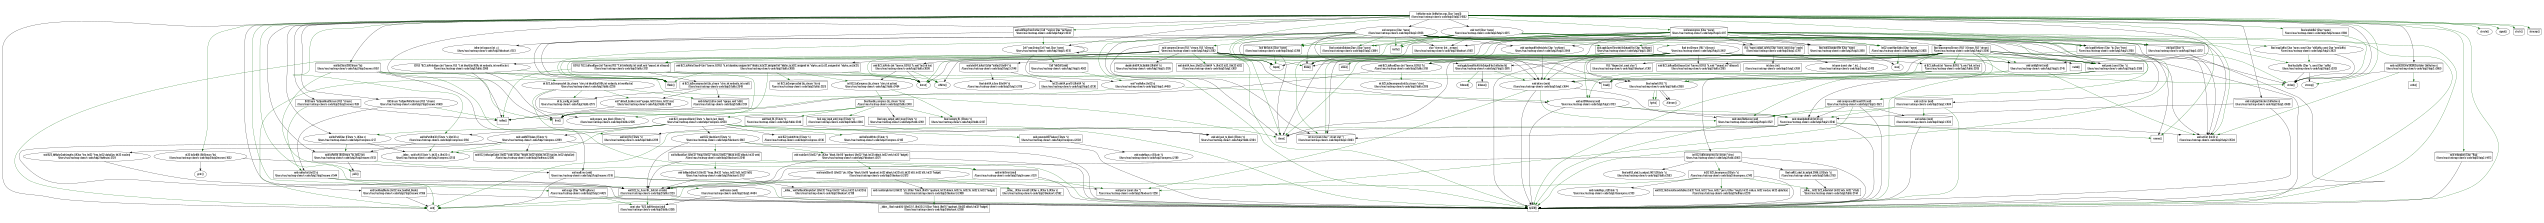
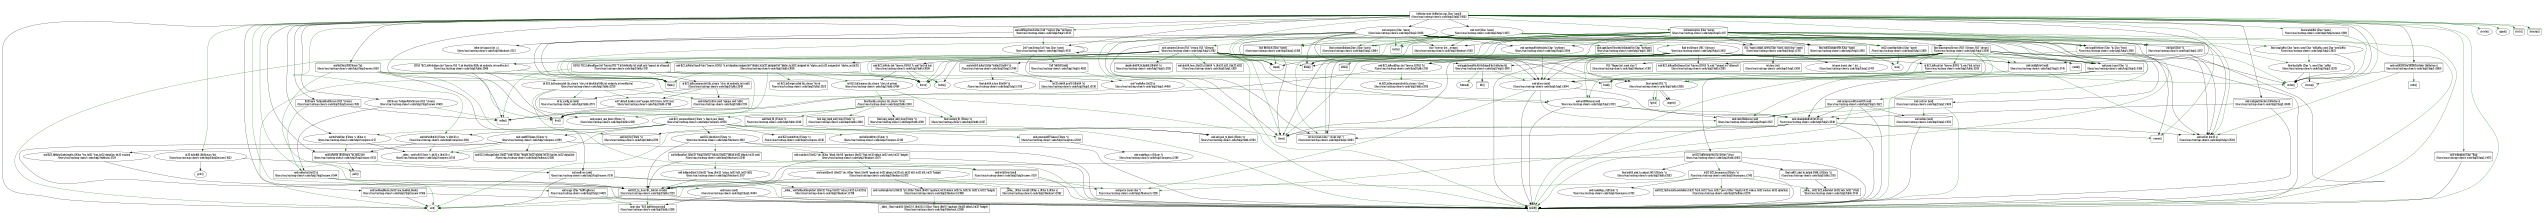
  digraph {
    fontname=Oswald
    rankdir=TB
    node [fontname=Oswald shape=ellipse]
    edge [color=black fontname=Oswald]
    n1 [label="IntNative main (IntNative argc, Char *argv[])\n/Users/mac/rustmap-clone/c-code/bzip2/bzip2.i:4562" shape=box]
    n2 [label="fprintf()" shape=cylinder]
    n3 [label="exit()"]
    n4 [label="strlen()"]
    n5 [label="fopen()"]
    n6 [label="BitStream *bsOpenReadStream (FILE *stream)\n/Users/mac/rustmap-clone/c-code/bzip2/bzip2recover.i:1587" shape=box]
    n7 [label="Int32 bsGetBit (BitStream *bs)\n/Users/mac/rustmap-clone/c-code/bzip2/bzip2recover.i:1632"]
    n8 [label="void tooManyBlocks (Int32 max_handled_blocks)\n/Users/mac/rustmap-clone/c-code/bzip2/bzip2recover.i:1556" shape=cylinder]
    n9 [label="void bsClose (BitStream *bs)\n/Users/mac/rustmap-clone/c-code/bzip2/bzip2recover.i:1651" shape=cylinder]
    n10 [label="void bsPutBit (BitStream *bs, Int32 bit)\n/Users/mac/rustmap-clone/c-code/bzip2/bzip2recover.i:1613" shape=cylinder]
    n11 [label="void bsPutUChar (EState *s, UChar c)\n/Users/mac/rustmap-clone/c-code/bzip2/compress.i:2177"]
    n12 [label="void bsPutUInt32 (EState *s, UInt32 u)\n/Users/mac/rustmap-clone/c-code/bzip2/compress.i:2166"]
    n13 [label="strrchr()"]
    n14 [label="Bool endsInBz2 (Char *name)\n/Users/mac/rustmap-clone/c-code/bzip2/bzip2recover.i:1694" shape=box]
    n15 [label="BitStream *bsOpenWriteStream (FILE *stream)\n/Users/mac/rustmap-clone/c-code/bzip2/bzip2recover.i:1600"]
    n16 [label="void configError (void)\n/Users/mac/rustmap-clone/c-code/bzip2/bzip2.i:3745" shape=cylinder]
    n17 [label="signal()"]
    n18 [label="void mySIGSEGVorSIGBUScatcher (IntNative n)\n/Users/mac/rustmap-clone/c-code/bzip2/bzip2.i:3669" shape=cylinder]
    n19 [label="void copyFileName (Char *to, Char *from)\n/Users/mac/rustmap-clone/c-code/bzip2/bzip2.i:3768" shape=box]
    n20 [label="void addFlagsFromEnvVar (Cell **argList, Char *varName)\n/Users/mac/rustmap-clone/c-code/bzip2/bzip2.i:4533" shape=cylinder]
    n21 [label="Cell *snocString (Cell *root, Char *name)\n/Users/mac/rustmap-clone/c-code/bzip2/bzip2.i:4515"]
    n22 [label="strcmp()"]
    n23 [label="strstr()" shape=cylinder]
    n24 [label="void license (void)\n/Users/mac/rustmap-clone/c-code/bzip2/bzip2.i:4404"]
    n25 [label="void usage (Char *fullProgName)\n/Users/mac/rustmap-clone/c-code/bzip2/bzip2.i:4429" shape=cylinder]
    n26 [label="void redundant (Char *flag)\n/Users/mac/rustmap-clone/c-code/bzip2/bzip2.i:4473" shape=cylinder]
    n27 [label="strncmp()" shape=cylinder]
    n28 [label="void mySignalCatcher (IntNative n)\n/Users/mac/rustmap-clone/c-code/bzip2/bzip2.i:3658" shape=cylinder]
    n29 [label="void compress (Char *name)\n/Users/mac/rustmap-clone/c-code/bzip2/bzip2.i:3936"]
    n30 [label="void uncompress (Char *name)\n/Users/mac/rustmap-clone/c-code/bzip2/bzip2.i:4117" shape=cylinder]
    n31 [label="void setExit (Int32 v)\n/Users/mac/rustmap-clone/c-code/bzip2/bzip2.i:3504" shape=box]
    n32 [label="void testf (Char *name)\n/Users/mac/rustmap-clone/c-code/bzip2/bzip2.i:4315"]
    n33 [label="free()" shape=cylinder]
    n34 [label="malloc()" shape=box]
    n35 [label="void mallocFail (Int32 n)\n/Users/mac/rustmap-clone/c-code/bzip2/bzip2recover.i:1544" shape=box]
    n36 [label="getc()"]
    n37 [label="void readError (void)\n/Users/mac/rustmap-clone/c-code/bzip2/bzip2recover.i:1518" shape=box]
    n38 [label="putc()" shape=cylinder]
    n39 [label="void writeError (void)\n/Users/mac/rustmap-clone/c-code/bzip2/bzip2recover.i:1531" shape=cylinder]
    n40 [label="fflush()" shape=cylinder]
    n41 [label="fclose()" shape=box]
    n42 [label="__inline__ void bsW (EState *s, Int32 n, UInt32 v)\n/Users/mac/rustmap-clone/c-code/bzip2/compress.i:2156"]
    n43 [label="write()" shape=box]
    n44 [label="inline int isspace (int _c)\n/Users/mac/rustmap-clone/c-code/bzip2/blocksort.i:1572"]
    n45 [label="Cell *mkCell (void)\n/Users/mac/rustmap-clone/c-code/bzip2/bzip2.i:4502" shape=cylinder]
    n46 [label="void *myMalloc (Int32 n)\n/Users/mac/rustmap-clone/c-code/bzip2/bzip2.i:4490"]
    n47 [label="const char *BZ2_bzlibVersion (void)\n/Users/mac/rustmap-clone/c-code/bzip2/bzlib.i:3385" shape=box]
    n48 [label="void cleanUpAndFail (Int32 ec)\n/Users/mac/rustmap-clone/c-code/bzip2/bzip2.i:3540" shape=box]
    n49 [label="int stat (const char *, struct stat *)\n/Users/mac/rustmap-clone/c-code/bzip2/bzip2.i:3003" shape=cylinder]
    n50 [label="remove()" shape=box]
    n51 [label="void panic (const Char *s)\n/Users/mac/rustmap-clone/c-code/bzip2/bzip2.i:3599" shape=box]
    n52 [label="Bool containsDubiousChars (Char *name)\n/Users/mac/rustmap-clone/c-code/bzip2/bzip2.i:3894" shape=box]
    n53 [label="Bool fileExists (Char *name)\n/Users/mac/rustmap-clone/c-code/bzip2/bzip2.i:3789" shape=cylinder]
    n54 [label="char *strerror (int __errnum)\n/Users/mac/rustmap-clone/c-code/bzip2/blocksort.i:1661" shape=box]
    n55 [label="Bool hasSuffix (Char *s, const Char *suffix)\n/Users/mac/rustmap-clone/c-code/bzip2/bzip2.i:3913"]
    n56 [label="Bool notAStandardFile (Char *name)\n/Users/mac/rustmap-clone/c-code/bzip2/bzip2.i:3818" shape=cylinder]
    n57 [label="Int32 countHardLinks (Char *name)\n/Users/mac/rustmap-clone/c-code/bzip2/bzip2.i:3835" shape=box]
    n58 [label="void saveInputFileMetaInfo (Char *srcName)\n/Users/mac/rustmap-clone/c-code/bzip2/bzip2.i:3849"]
    n59 [label="isatty()" shape=box]
    n60 [label="fileno()" shape=cylinder]
    n61 [label="FILE *fopen_output_safely (Char *name, const char *mode)\n/Users/mac/rustmap-clone/c-code/bzip2/bzip2.i:3797" shape=cylinder]
    n62 [label="void pad (Char *s)\n/Users/mac/rustmap-clone/c-code/bzip2/bzip2.i:3757" shape=cylinder]
    n63 [label="void compressStream (FILE *stream, FILE *zStream)\n/Users/mac/rustmap-clone/c-code/bzip2/bzip2.i:3182" shape=box]
    n64 [label="void applySavedTimeInfoToOutputFile (Char *dstName)\n/Users/mac/rustmap-clone/c-code/bzip2/bzip2.i:3861" shape=box]
    n65 [label="void ioError (void)\n/Users/mac/rustmap-clone/c-code/bzip2/bzip2.i:3644"]
    n66 [label="Bool mapSuffix (Char *name, const Char *oldSuffix, const Char *newSuffix)\n/Users/mac/rustmap-clone/c-code/bzip2/bzip2.i:3923"]
    n67 [label="Bool uncompressStream (FILE *zStream, FILE *stream)\n/Users/mac/rustmap-clone/c-code/bzip2/bzip2.i:3286" shape=box]
    n68 [label="Bool testStream (FILE *zStream)\n/Users/mac/rustmap-clone/c-code/bzip2/bzip2.i:3407"]
    n69 [label="void perror (const char *)\n/Users/mac/rustmap-clone/c-code/bzip2/blocksort.i:1258" shape=box]
    n70 [label="void outOfMemory (void)\n/Users/mac/rustmap-clone/c-code/bzip2/bzip2.i:3733"]
    n71 [label="void showFileNames (void)\n/Users/mac/rustmap-clone/c-code/bzip2/bzip2.i:3527" shape=cylinder]
    n72 [label="max()"]
    n73 [label="int open (const char *, int, ...)\n/Users/mac/rustmap-clone/c-code/bzip2/bzip2.i:2473"]
    n74 [label="FILE *fdopen (int, const char *)\n/Users/mac/rustmap-clone/c-code/bzip2/blocksort.i:1301" shape=box]
    n75 [label="int close (int)\n/Users/mac/rustmap-clone/c-code/bzip2/bzip2.i:2667" shape=box]
    n76 [label="ferror()"]
    n77 [label="BZFILE *BZ2_bzWriteOpen (int *bzerror, FILE *f, int blockSize100k, int verbosity, int workFactor)\n/Users/mac/rustmap-clone/c-code/bzip2/bzlib.i:2960"]
    n78 [label="Bool myfeof (FILE *f)\n/Users/mac/rustmap-clone/c-code/bzip2/bzlib.i:2950"]
    n79 [label="fread()" shape=cylinder]
    n80 [label="void BZ2_bzWrite (int *bzerror, BZFILE *b, void *buf, int len)\n/Users/mac/rustmap-clone/c-code/bzip2/bzlib.i:3008" shape=box]
    n81 [label="void BZ2_bzWriteClose64 (int *bzerror, BZFILE *b, int abandon, unsigned int *nbytes_in_lo32, unsigned int *nbytes_in_hi32, unsigned int *nbytes_out_lo32, unsigned int *nbytes_out_hi32)\n/Users/mac/rustmap-clone/c-code/bzip2/bzlib.i:3065" shape=cylinder]
    n82 [label="void applySavedFileAttrToOutputFile (IntNative fd)\n/Users/mac/rustmap-clone/c-code/bzip2/bzip2.i:3876" shape=box]
    n83 [label="void uInt64_from_UInt32s (UInt64 *n, UInt32 lo32, UInt32 hi32)\n/Users/mac/rustmap-clone/c-code/bzip2/bzip2.i:3091" shape=box]
    n84 [label="double uInt64_to_double (UInt64 *n)\n/Users/mac/rustmap-clone/c-code/bzip2/bzip2.i:3105" shape=cylinder]
    n85 [label="void uInt64_toAscii (char *outbuf, UInt64 *n)\n/Users/mac/rustmap-clone/c-code/bzip2/bzip2.i:3148" shape=cylinder]
    n86 [label="utime()" shape=cylinder]
-   n87 [label="bzWrite()"]
+   n87 [label="fwrite()"]
    n88 [label="BZFILE *BZ2_bzReadOpen (int *bzerror, FILE *f, int verbosity, int small, void *unused, int nUnused)\n/Users/mac/rustmap-clone/c-code/bzip2/bzlib.i:3131" shape=cylinder]
    n89 [label="int BZ2_bzRead (int *bzerror, BZFILE *b, void *buf, int len)\n/Users/mac/rustmap-clone/c-code/bzip2/bzlib.i:3205" shape=box]
    n90 [label="void BZ2_bzReadGetUnused (int *bzerror, BZFILE *b, void **unused, int *nUnused)\n/Users/mac/rustmap-clone/c-code/bzip2/bzlib.i:3265" shape=box]
    n91 [label="void BZ2_bzReadClose (int *bzerror, BZFILE *b)\n/Users/mac/rustmap-clone/c-code/bzip2/bzlib.i:3187"]
    n92 [label="rewind()" shape=box]
    n93 [label="void crcError (void)\n/Users/mac/rustmap-clone/c-code/bzip2/bzip2.i:3614" shape=cylinder]
    n94 [label="void compressedStreamEOF (void)\n/Users/mac/rustmap-clone/c-code/bzip2/bzip2.i:3627" shape=box]
    n95 [label="int BZ2_bzCompressInit (bz_stream *strm, int blockSize100k, int verbosity, int workFactor)\n/Users/mac/rustmap-clone/c-code/bzip2/bzlib.i:2236"]
    n96 [label="fgetc()" shape=cylinder]
-   n97 [label="zStream()"]
+   n97 [label="ungetc()"]
    n98 [label="int BZ2_bzCompress (bz_stream *strm, int action)\n/Users/mac/rustmap-clone/c-code/bzip2/bzlib.i:2464"]
    n99 [label="int BZ2_bzCompressEnd (bz_stream *strm)\n/Users/mac/rustmap-clone/c-code/bzip2/bzlib.i:2525" shape=cylinder]
    n100 [label="fchmod()"]
-   n101 [label="fchown()" shape=cylinder]
+   n101 [label="dSt()" shape=cylinder]
    n102 [label="Int32 uInt64_qrm10 (UInt64 *n)\n/Users/mac/rustmap-clone/c-code/bzip2/bzip2.i:3130" shape=box]
    n103 [label="Bool uInt64_isZero (UInt64 *n)\n/Users/mac/rustmap-clone/c-code/bzip2/bzip2.i:3119"]
    n104 [label="int bz_config_ok (void)\n/Users/mac/rustmap-clone/c-code/bzip2/bzlib.i:2179" shape=cylinder]
    n105 [label="void *default_bzalloc (void *opaque, Int32 items, Int32 size)\n/Users/mac/rustmap-clone/c-code/bzip2/bzlib.i:2190"]
    n106 [label="void default_bzfree (void *opaque, void *addr)\n/Users/mac/rustmap-clone/c-code/bzip2/bzlib.i:2197" shape=cylinder]
    n107 [label="void init_RL (EState *s)\n/Users/mac/rustmap-clone/c-code/bzip2/bzlib.i:2219" shape=cylinder]
    n108 [label="void prepare_new_block (EState *s)\n/Users/mac/rustmap-clone/c-code/bzip2/bzlib.i:2205"]
    n109 [label="Bool handle_compress (bz_stream *strm)\n/Users/mac/rustmap-clone/c-code/bzip2/bzlib.i:2418" shape=box]
    n110 [label="Bool isempty_RL (EState *s)\n/Users/mac/rustmap-clone/c-code/bzip2/bzlib.i:2227" shape=box]
    n111 [label="Bool copy_output_until_stop (EState *s)\n/Users/mac/rustmap-clone/c-code/bzip2/bzlib.i:2391" shape=box]
    n112 [label="Bool copy_input_until_stop (EState *s)\n/Users/mac/rustmap-clone/c-code/bzip2/bzlib.i:2346" shape=cylinder]
    n113 [label="void flush_RL (EState *s)\n/Users/mac/rustmap-clone/c-code/bzip2/bzlib.i:2340" shape=cylinder]
    n114 [label="void BZ2_compressBlock (EState *s, Bool is_last_block)\n/Users/mac/rustmap-clone/c-code/bzip2/compress.i:2650"]
    n115 [label="void add_pair_to_block (EState *s)\n/Users/mac/rustmap-clone/c-code/bzip2/bzlib.i:2304" shape=box]
    n116 [label="void BZ2_blockSort (EState *s)\n/Users/mac/rustmap-clone/c-code/bzip2/blocksort.i:2867"]
    n117 [label="void BZ2_bsInitWrite (EState *s)\n/Users/mac/rustmap-clone/c-code/bzip2/compress.i:2136" shape=box]
    n118 [label="void generateMTFValues (EState *s)\n/Users/mac/rustmap-clone/c-code/bzip2/compress.i:2203" shape=box]
    n119 [label="void sendMTFValues (EState *s)\n/Users/mac/rustmap-clone/c-code/bzip2/compress.i:2299"]
    n120 [label="void bsFinishWrite (EState *s)\n/Users/mac/rustmap-clone/c-code/bzip2/compress.i:2145"]
    n121 [label="void fallbackSort (UInt32 *fmap, UInt32 *eclass, UInt32 *bhtab, Int32 nblock, Int32 verb)\n/Users/mac/rustmap-clone/c-code/bzip2/blocksort.i:2248" shape=cylinder]
    n122 [label="void mainSort (UInt32 *ptr, UChar *block, UInt16 *quadrant, UInt32 *ftab, Int32 nblock, Int32 verb, Int32 *budget)\n/Users/mac/rustmap-clone/c-code/bzip2/blocksort.i:2671" shape=box]
    n123 [label="void BZ2_bz__AssertH__fail (int errcode)\n/Users/mac/rustmap-clone/c-code/bzip2/bzlib.i:2129" shape=box]
    n124 [label="void makeMaps_e (EState *s)\n/Users/mac/rustmap-clone/c-code/bzip2/compress.i:2189"]
    n125 [label="void BZ2_hbMakeCodeLengths (UChar *len, Int32 *freq, Int32 alphaSize, Int32 maxLen)\n/Users/mac/rustmap-clone/c-code/bzip2/huffman.i:2129"]
    n126 [label="void BZ2_hbAssignCodes (Int32 *code, UChar *length, Int32 minLen, Int32 maxLen, Int32 alphaSize)\n/Users/mac/rustmap-clone/c-code/bzip2/huffman.i:2200" shape=cylinder]
    n127 [label="void fallbackQSort3 (UInt32 *fmap, UInt32 *eclass, Int32 loSt, Int32 hiSt)\n/Users/mac/rustmap-clone/c-code/bzip2/blocksort.i:2167"]
    n128 [label="void mainQSort3 (UInt32 *ptr, UChar *block, UInt16 *quadrant, Int32 nblock, Int32 loSt, Int32 hiSt, Int32 dSt, Int32 *budget)\n/Users/mac/rustmap-clone/c-code/bzip2/blocksort.i:2573"]
    n129 [label="__inline__ void fallbackSimpleSort (UInt32 *fmap, UInt32 *eclass, Int32 lo, Int32 hi)\n/Users/mac/rustmap-clone/c-code/bzip2/blocksort.i:2138" shape=cylinder]
    n130 [label="void mainSimpleSort (UInt32 *ptr, UChar *block, UInt16 *quadrant, Int32 nblock, Int32 lo, Int32 hi, Int32 d, Int32 *budget)\n/Users/mac/rustmap-clone/c-code/bzip2/blocksort.i:2489" shape=box]
    n131 [label="__inline__ UChar mmed3 (UChar a, UChar b, UChar c)\n/Users/mac/rustmap-clone/c-code/bzip2/blocksort.i:2562" shape=box]
    n132 [label="__inline__ Bool mainGtU (UInt32 i1, UInt32 i2, UChar *block, UInt16 *quadrant, UInt32 nblock, Int32 *budget)\n/Users/mac/rustmap-clone/c-code/bzip2/blocksort.i:2360" shape=box]
    n133 [label="int BZ2_bzDecompressInit (bz_stream *strm, int verbosity, int small)\n/Users/mac/rustmap-clone/c-code/bzip2/bzlib.i:2549" shape=box]
    n134 [label="int BZ2_bzDecompress (bz_stream *strm)\n/Users/mac/rustmap-clone/c-code/bzip2/bzlib.i:2865" shape=cylinder]
    n135 [label="int BZ2_bzDecompressEnd (bz_stream *strm)\n/Users/mac/rustmap-clone/c-code/bzip2/bzlib.i:2919"]
    n136 [label="void cadvise (void)\n/Users/mac/rustmap-clone/c-code/bzip2/bzip2.i:3512" shape=cylinder]
    n137 [label="Bool unRLE_obuf_to_output_SMALL (DState *s)\n/Users/mac/rustmap-clone/c-code/bzip2/bzlib.i:2763" shape=cylinder]
    n138 [label="Bool unRLE_obuf_to_output_FAST (DState *s)\n/Users/mac/rustmap-clone/c-code/bzip2/bzlib.i:2593"]
    n139 [label="Int32 BZ2_decompress (DState *s)\n/Users/mac/rustmap-clone/c-code/bzip2/decompress.i:2143" shape=box]
    n140 [label="__inline__ Int32 BZ2_indexIntoF (Int32 indx, Int32 *cftab)\n/Users/mac/rustmap-clone/c-code/bzip2/bzlib.i:2744" shape=box]
    n141 [label="void makeMaps_d (DState *s)\n/Users/mac/rustmap-clone/c-code/bzip2/decompress.i:2133"]
    n142 [label="void BZ2_hbCreateDecodeTables (Int32 *limit, Int32 *base, Int32 *perm, UChar *length, Int32 minLen, Int32 maxLen, Int32 alphaSize)\n/Users/mac/rustmap-clone/c-code/bzip2/huffman.i:2218" shape=box]
    n1 -> n2 [color=darkgreen]
    n1 -> n3
    n1 -> n4
    n1 -> n5 [color=darkgreen]
    n1 -> n6
    n1 -> n7 [color=darkgreen]
    n1 -> n8
    n1 -> n9
    n1 -> n10
    n1 -> n11
    n1 -> n12 [color=darkgreen]
    n1 -> n13 [color=darkgreen]
    n1 -> n14 [color=darkgreen]
    n1 -> n15
    n1 -> n16
    n1 -> n17 [color=darkgreen]
    n1 -> n18
    n1 -> n19 [color=darkgreen]
    n1 -> n20 [color=darkgreen]
    n1 -> n21
    n1 -> n22 [color=darkgreen]
    n1 -> n23 [color=darkgreen]
    n1 -> n24 [color=darkgreen]
    n1 -> n25 [color=darkgreen]
    n1 -> n26 [color=darkgreen]
    n1 -> n27 [color=darkgreen]
    n1 -> n28
    n1 -> n29
    n1 -> n30 [color=darkgreen]
    n1 -> n31 [color=darkgreen]
    n1 -> n32
    n1 -> n33
    n6 -> n34
    n6 -> n35 [color=darkgreen]
    n7 -> n36
    n7 -> n37
    n8 -> n2
    n8 -> n3
    n9 -> n33 [color=darkgreen]
    n9 -> n37
    n9 -> n38 [color=darkgreen]
    n9 -> n39 [color=darkgreen]
    n9 -> n40
    n9 -> n41 [color=darkgreen]
    n10 -> n38
    n10 -> n39 [color=darkgreen]
    n11 -> n10 [color=darkgreen]
    n11 -> n42
    n12 -> n10
    n12 -> n42 [color=darkgreen]
    n14 -> n4 [color=darkgreen]
    n15 -> n34 [color=darkgreen]
    n15 -> n35
    n16 -> n2 [color=darkgreen]
    n16 -> n3 [color=darkgreen]
    n16 -> n31 [color=darkgreen]
    n18 -> n4
    n18 -> n31 [color=darkgreen]
    n18 -> n43 [color=darkgreen]
    n19 -> n2 [color=darkgreen]
    n19 -> n3 [color=darkgreen]
    n19 -> n4
    n19 -> n31
    n20 -> n21 [color=darkgreen]
    n20 -> n44
    n21 -> n4 [color=darkgreen]
    n21 -> n21
    n21 -> n45 [color=darkgreen]
    n21 -> n46
    n24 -> n2
    n24 -> n47
    n25 -> n2
    n25 -> n47 [color=darkgreen]
    n26 -> n2
    n28 -> n2
    n28 -> n48
    n29 -> n2 [color=darkgreen]
    n29 -> n5 [color=darkgreen]
    n29 -> n19 [color=darkgreen]
    n29 -> n31
    n29 -> n40
    n29 -> n41
    n29 -> n49
    n29 -> n50
    n29 -> n51
    n29 -> n52 [color=darkgreen]
    n29 -> n53 [color=darkgreen]
    n29 -> n54
    n29 -> n55 [color=darkgreen]
    n29 -> n56
    n29 -> n57 [color=darkgreen]
    n29 -> n58
    n29 -> n59 [color=darkgreen]
    n29 -> n60
    n29 -> n61
    n29 -> n62
    n29 -> n63 [color=darkgreen]
    n29 -> n64 [color=darkgreen]
    n29 -> n65
    n30 -> n2 [color=darkgreen]
    n30 -> n5
    n30 -> n19
    n30 -> n31
    n30 -> n40 [color=darkgreen]
    n30 -> n41
    n30 -> n49
    n30 -> n50 [color=darkgreen]
    n30 -> n51
    n30 -> n52 [color=darkgreen]
    n30 -> n53 [color=darkgreen]
    n30 -> n54
    n30 -> n56
    n30 -> n57 [color=darkgreen]
    n30 -> n58
    n30 -> n59 [color=darkgreen]
    n30 -> n60 [color=darkgreen]
    n30 -> n61
    n30 -> n62 [color=darkgreen]
    n30 -> n64 [color=darkgreen]
    n30 -> n65 [color=darkgreen]
    n30 -> n66 [color=darkgreen]
    n30 -> n67
    n32 -> n2 [color=darkgreen]
    n32 -> n5
    n32 -> n19 [color=darkgreen]
    n32 -> n31
    n32 -> n40
    n32 -> n49 [color=darkgreen]
    n32 -> n51 [color=darkgreen]
    n32 -> n52 [color=darkgreen]
    n32 -> n53 [color=darkgreen]
    n32 -> n54
    n32 -> n59 [color=darkgreen]
    n32 -> n60
    n32 -> n62 [color=darkgreen]
    n32 -> n68 [color=darkgreen]
    n35 -> n2
    n35 -> n3 [color=darkgreen]
    n37 -> n2 [color=darkgreen]
    n37 -> n3
    n37 -> n69
    n39 -> n2
    n39 -> n3 [color=darkgreen]
    n39 -> n69 [color=darkgreen]
    n45 -> n46 [color=darkgreen]
    n46 -> n34 [color=darkgreen]
    n46 -> n70 [color=darkgreen]
    n48 -> n2
    n48 -> n3 [color=darkgreen]
    n48 -> n31
    n48 -> n41
    n48 -> n49
    n48 -> n50 [color=darkgreen]
    n51 -> n2 [color=darkgreen]
    n51 -> n48
    n51 -> n71 [color=darkgreen]
    n53 -> n5 [color=darkgreen]
    n53 -> n41
    n55 -> n4
    n55 -> n22
    n56 -> n72
    n57 -> n72 [color=darkgreen]
    n58 -> n49 [color=darkgreen]
    n58 -> n65
    n61 -> n73
    n61 -> n74
    n61 -> n75
    n62 -> n2
    n62 -> n4 [color=darkgreen]
    n63 -> n2 [color=darkgreen]
    n63 -> n16 [color=darkgreen]
    n63 -> n40 [color=darkgreen]
    n63 -> n41 [color=darkgreen]
    n63 -> n51 [color=darkgreen]
    n63 -> n60 [color=darkgreen]
    n63 -> n65
    n63 -> n70
    n63 -> n76 [color=darkgreen]
    n63 -> n77
    n63 -> n78
    n63 -> n79
    n63 -> n80
    n63 -> n81
    n63 -> n82
    n63 -> n83 [color=darkgreen]
    n63 -> n84
    n63 -> n85
    n64 -> n65 [color=darkgreen]
    n64 -> n86 [color=darkgreen]
    n65 -> n2
    n65 -> n48
    n65 -> n69 [color=darkgreen]
    n65 -> n71 [color=darkgreen]
    n66 -> n4
    n66 -> n55 [color=darkgreen]
    n67 -> n2
    n67 -> n16 [color=darkgreen]
    n67 -> n40 [color=darkgreen]
    n67 -> n41
    n67 -> n51
    n67 -> n60
    n67 -> n65
    n67 -> n70 [color=darkgreen]
    n67 -> n76
    n67 -> n78 [color=darkgreen]
    n67 -> n79
    n67 -> n82
    n67 -> n87
    n67 -> n88 [color=darkgreen]
    n67 -> n89 [color=darkgreen]
    n67 -> n90
    n67 -> n91 [color=darkgreen]
    n67 -> n92
    n67 -> n93
    n67 -> n94 [color=darkgreen]
    n68 -> n2
    n68 -> n16
    n68 -> n41 [color=darkgreen]
    n68 -> n51 [color=darkgreen]
    n68 -> n65
    n68 -> n70 [color=darkgreen]
    n68 -> n76 [color=darkgreen]
    n68 -> n78
    n68 -> n88 [color=darkgreen]
    n68 -> n89
    n68 -> n90
    n68 -> n91
    n70 -> n2
    n70 -> n48 [color=darkgreen]
    n70 -> n71
    n71 -> n2 [color=darkgreen]
    n77 -> n33
    n77 -> n34
    n77 -> n76 [color=darkgreen]
    n77 -> n95 [color=darkgreen]
    n78 -> n96 [color=darkgreen]
    n78 -> n96 [color=darkgreen]
    n78 -> n97
    n78 -> n97
    n80 -> n76
    n80 -> n87 [color=darkgreen]
    n80 -> n98
    n81 -> n33 [color=darkgreen]
    n81 -> n40 [color=darkgreen]
    n81 -> n76 [color=darkgreen]
    n81 -> n87 [color=darkgreen]
    n81 -> n98 [color=darkgreen]
    n81 -> n99 [color=darkgreen]
    n82 -> n65 [color=darkgreen]
    n82 -> n100 [color=darkgreen]
    n82 -> n101
    n85 -> n102
    n85 -> n103
    n88 -> n33 [color=darkgreen]
    n88 -> n34 [color=darkgreen]
    n88 -> n76
    n88 -> n133
    n89 -> n76 [color=darkgreen]
    n89 -> n78 [color=darkgreen]
    n89 -> n79 [color=darkgreen]
    n89 -> n134
    n91 -> n33
    n91 -> n135 [color=darkgreen]
    n93 -> n2 [color=darkgreen]
    n93 -> n48 [color=darkgreen]
    n93 -> n71 [color=darkgreen]
    n93 -> n136 [color=darkgreen]
    n94 -> n2
    n94 -> n48
    n94 -> n69 [color=darkgreen]
    n94 -> n71 [color=darkgreen]
    n94 -> n136
    n95 -> n104 [color=darkgreen]
    n95 -> n105 [color=darkgreen]
    n95 -> n106 [color=darkgreen]
    n95 -> n107 [color=darkgreen]
    n95 -> n108
    n98 -> n109 [color=darkgreen]
    n98 -> n110 [color=darkgreen]
    n105 -> n34
    n106 -> n33
    n109 -> n108 [color=darkgreen]
    n109 -> n110 [color=darkgreen]
    n109 -> n111
    n109 -> n112 [color=darkgreen]
    n109 -> n113 [color=darkgreen]
    n109 -> n114 [color=darkgreen]
    n112 -> n115
    n113 -> n107
    n113 -> n115
    n114 -> n2 [color=darkgreen]
    n114 -> n11 [color=darkgreen]
    n114 -> n12
    n114 -> n42 [color=darkgreen]
    n114 -> n116
    n114 -> n117
    n114 -> n118 [color=darkgreen]
    n114 -> n119
    n114 -> n120 [color=darkgreen]
    n116 -> n2
    n116 -> n121 [color=darkgreen]
    n116 -> n122 [color=darkgreen]
    n116 -> n123
    n118 -> n124
    n119 -> n2
    n119 -> n42 [color=darkgreen]
    n119 -> n123
    n119 -> n125
    n119 -> n126
    n121 -> n2 [color=darkgreen]
    n121 -> n123
    n121 -> n127 [color=darkgreen]
    n122 -> n2
    n122 -> n123
    n122 -> n128 [color=darkgreen]
    n123 -> n2
    n123 -> n3 [color=darkgreen]
    n123 -> n47 [color=darkgreen]
    n125 -> n123
    n127 -> n123
    n127 -> n129
    n128 -> n123
    n128 -> n130
    n128 -> n131 [color=darkgreen]
    n130 -> n132 [color=darkgreen]
    n133 -> n104
    n133 -> n105
    n133 -> n106
    n134 -> n2
    n134 -> n123
    n134 -> n137
    n134 -> n138
    n134 -> n139 [color=darkgreen]
    n136 -> n2
    n137 -> n140
    n139 -> n2
    n139 -> n123 [color=darkgreen]
    n139 -> n140 [color=darkgreen]
    n139 -> n141
    n139 -> n142 [color=darkgreen]
  }
